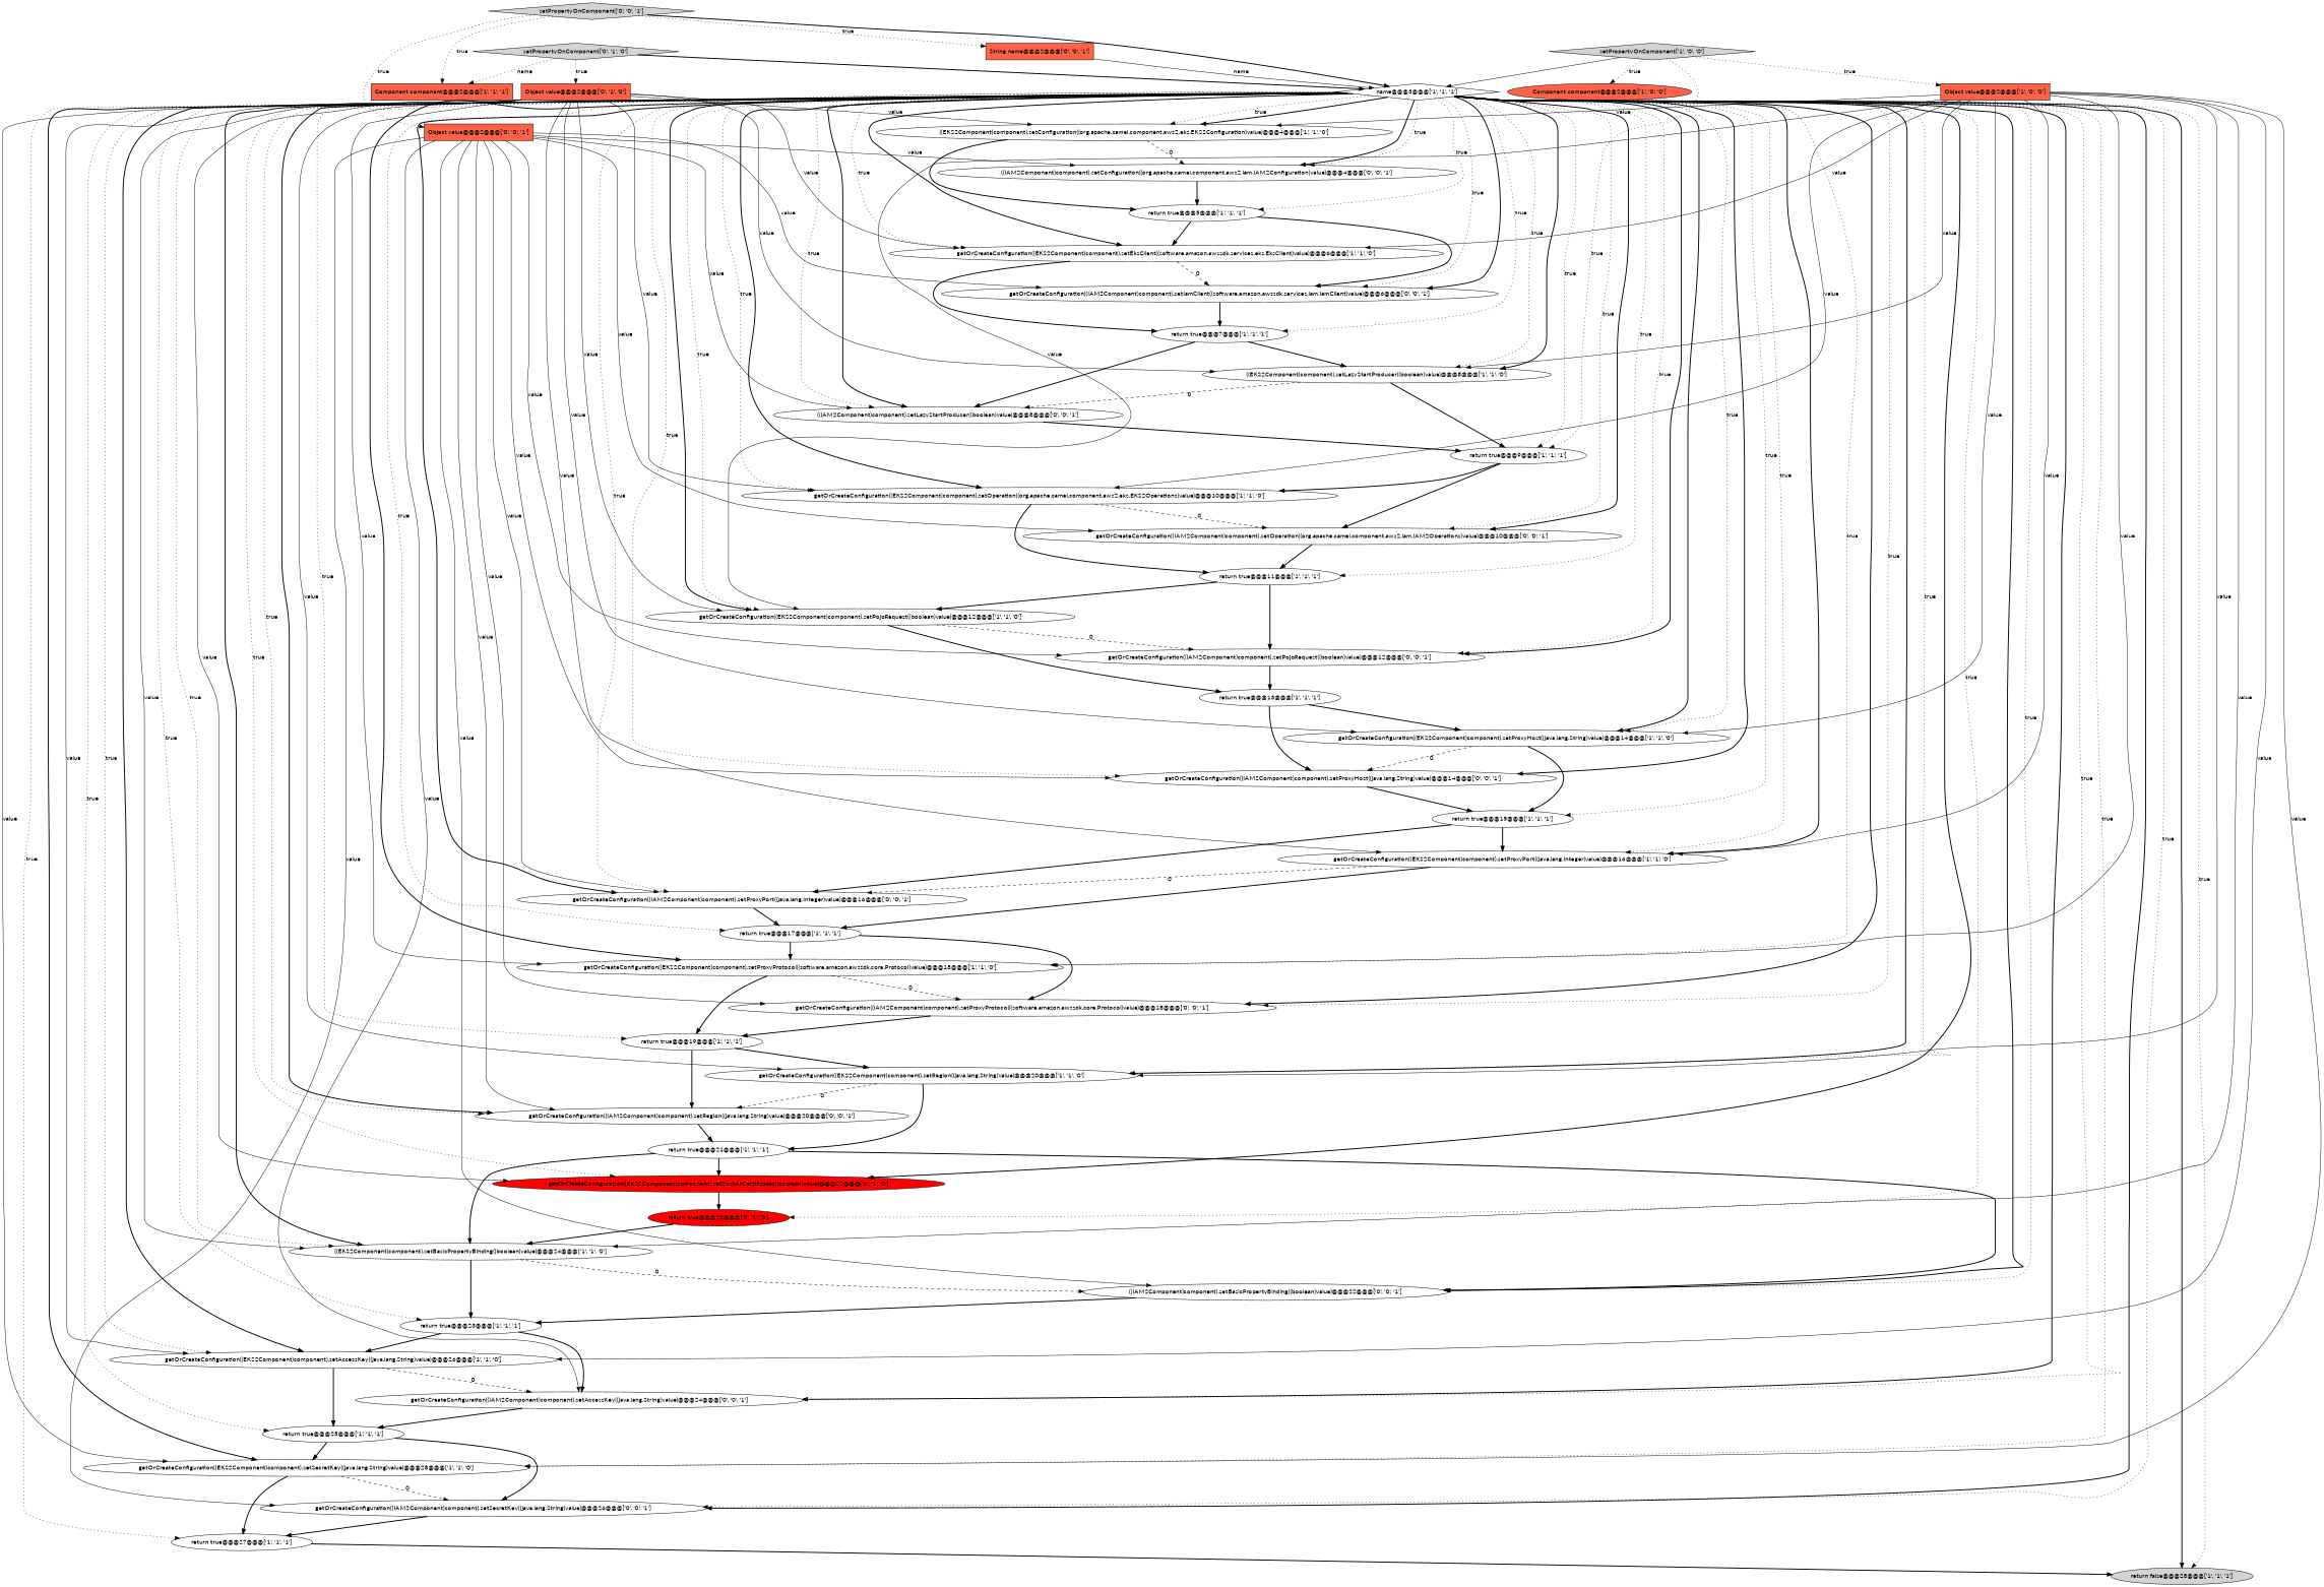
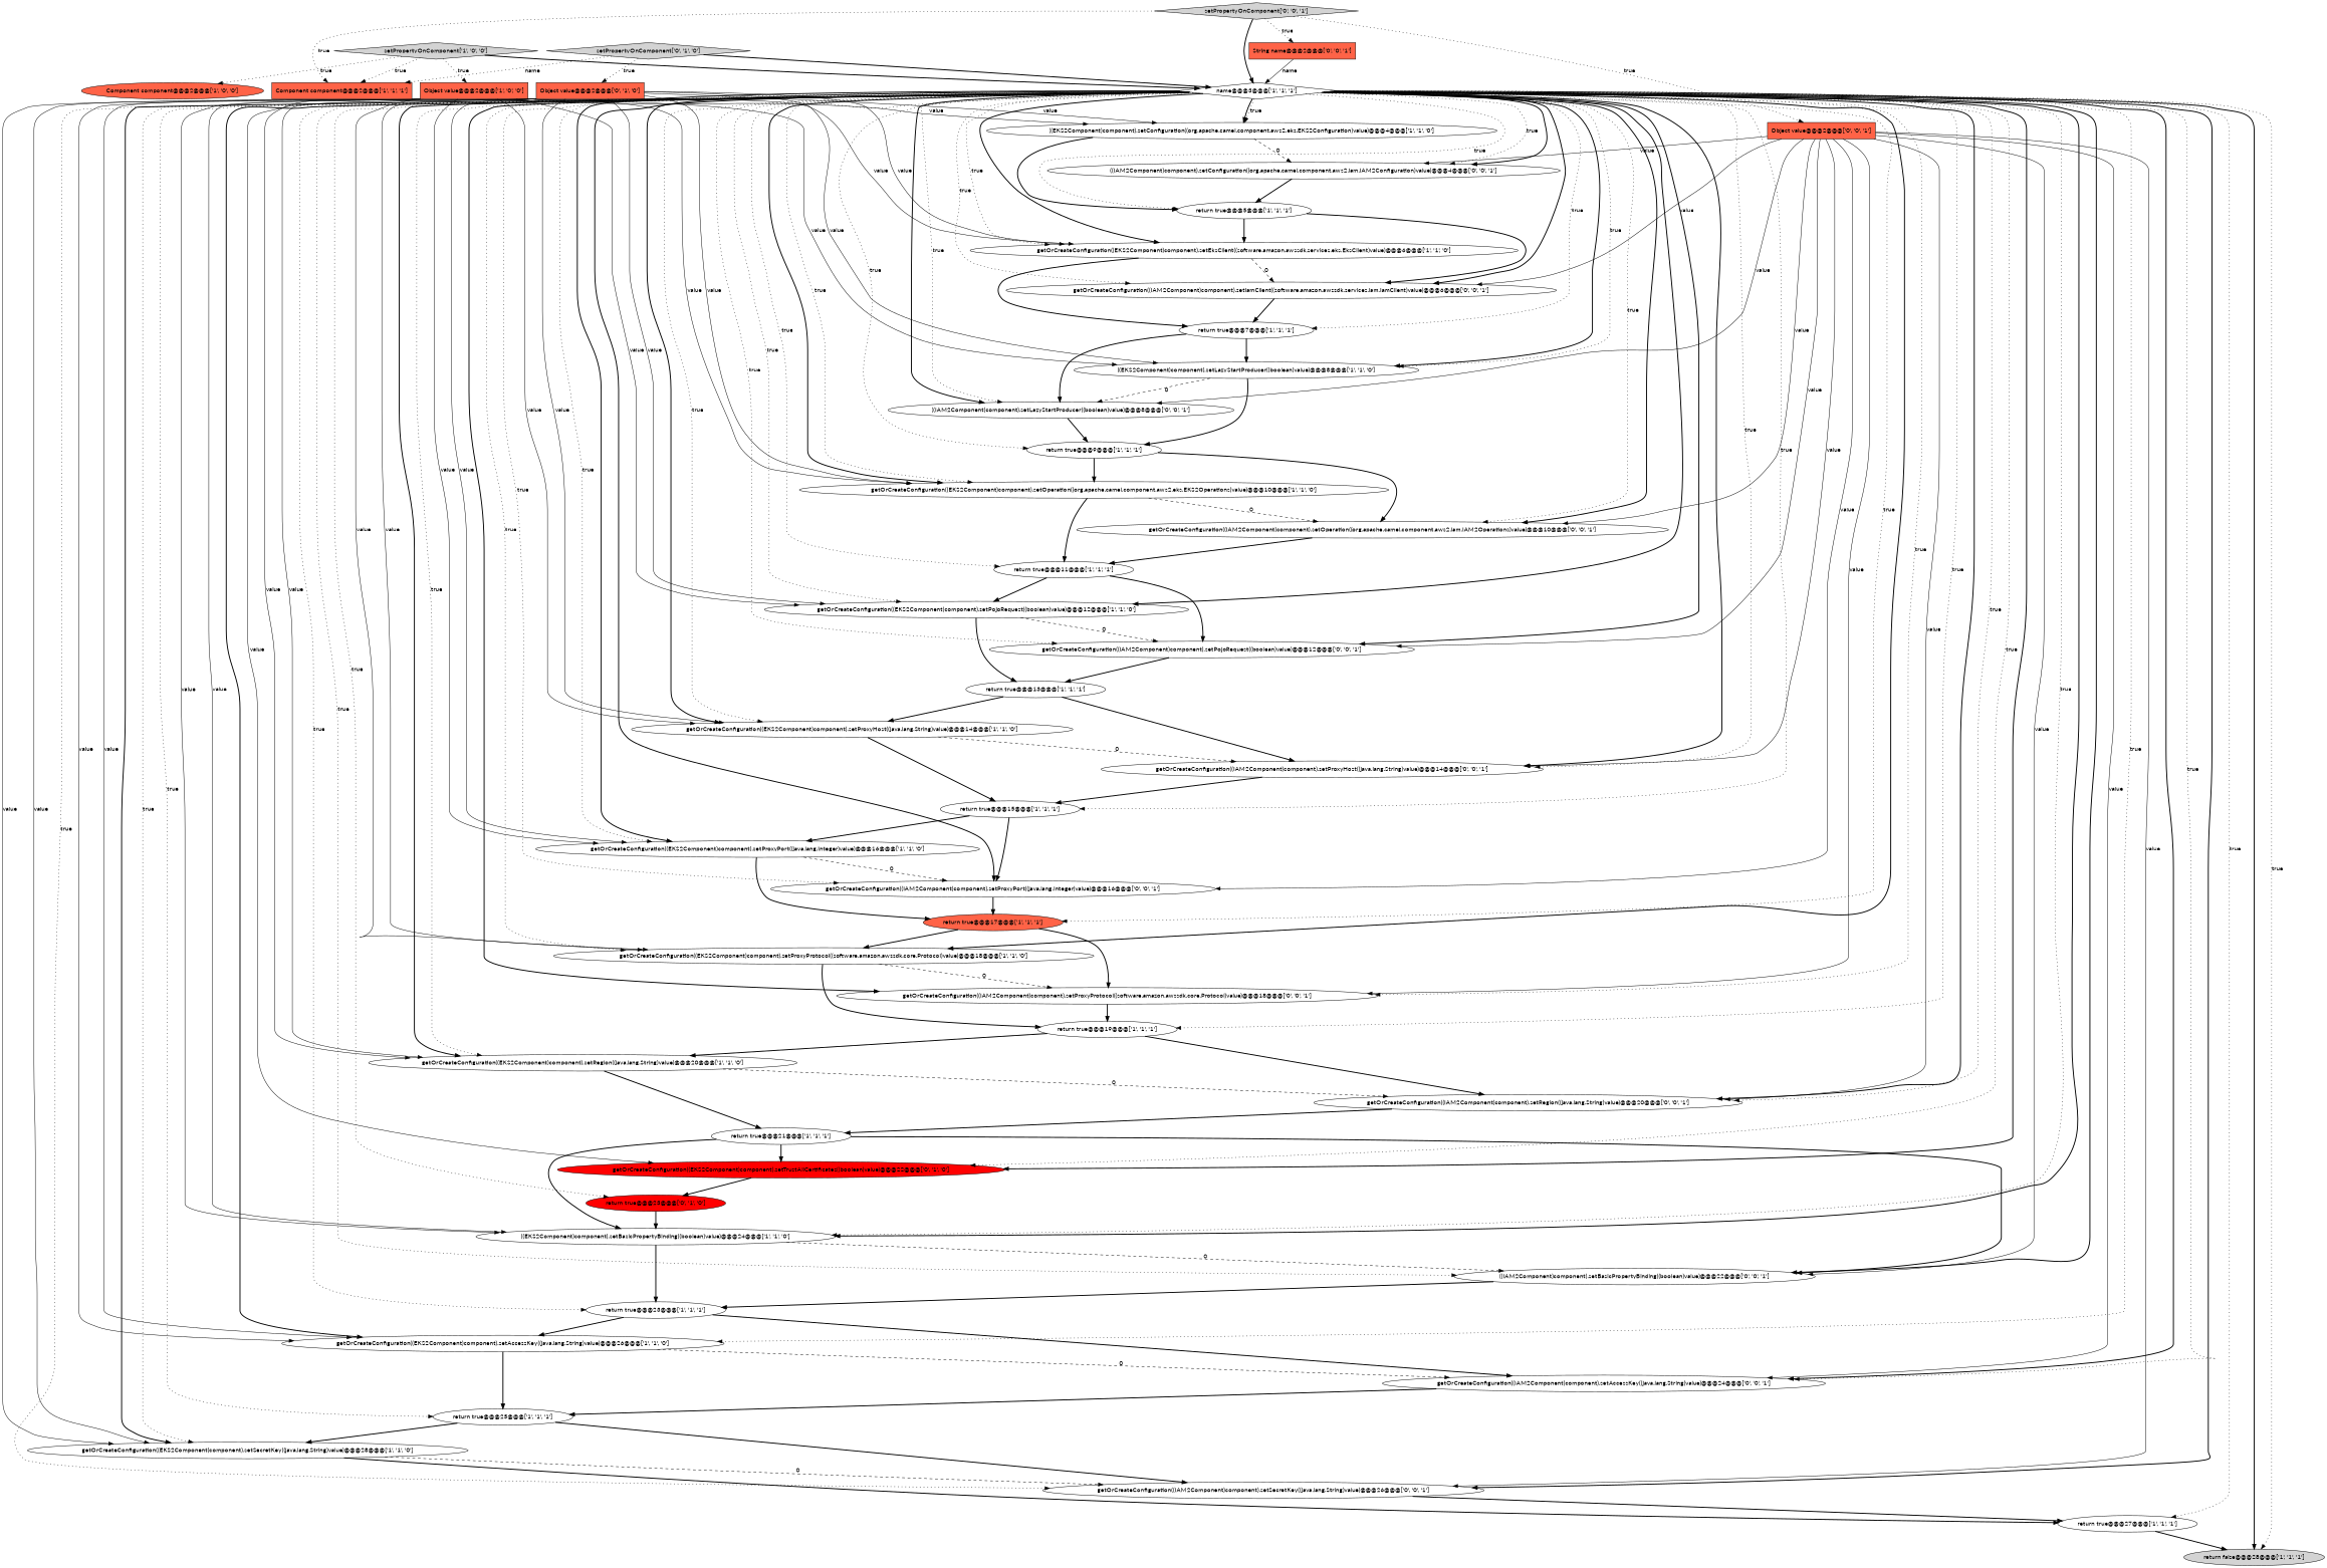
  digraph {
    fontname=Lato
    node [fillcolor=white fontname=Lato shape=ellipse style=filled]
    edge [fontname=Lato style=bold]
    n1 [label="getOrCreateConfiguration((IAM2Component)component).setProxyHost((java.lang.String)value)@@@14@@@['0', '0', '1']"]
    n2 [label="return true@@@15@@@['1', '1', '1']"]
    n3 [label="getOrCreateConfiguration((EKS2Component)component).setProxyPort((java.lang.Integer)value)@@@16@@@['1', '1', '0']"]
    n4 [label="getOrCreateConfiguration((IAM2Component)component).setProxyPort((java.lang.Integer)value)@@@16@@@['0', '0', '1']"]
    n5 [label="getOrCreateConfiguration((EKS2Component)component).setProxyHost((java.lang.String)value)@@@14@@@['1', '1', '0']"]
-   n6 [label="return true@@@17@@@['1', '1', '1']"]
+   n6 [fillcolor=tomato label="return true@@@17@@@['1', '1', '1']"]
    n7 [label="getOrCreateConfiguration((EKS2Component)component).setProxyProtocol((software.amazon.awssdk.core.Protocol)value)@@@18@@@['1', '1', '0']"]
    n8 [label="getOrCreateConfiguration((IAM2Component)component).setProxyProtocol((software.amazon.awssdk.core.Protocol)value)@@@18@@@['0', '0', '1']"]
    n9 [label="return true@@@19@@@['1', '1', '1']"]
    n10 [label="getOrCreateConfiguration((EKS2Component)component).setRegion((java.lang.String)value)@@@20@@@['1', '1', '0']"]
    n11 [label="getOrCreateConfiguration((IAM2Component)component).setRegion((java.lang.String)value)@@@20@@@['0', '0', '1']"]
    n12 [label="((IAM2Component)component).setConfiguration((org.apache.camel.component.aws2.iam.IAM2Configuration)value)@@@4@@@['0', '0', '1']"]
    n13 [label="return true@@@5@@@['1', '1', '1']"]
    n14 [label="getOrCreateConfiguration((EKS2Component)component).setEksClient((software.amazon.awssdk.services.eks.EksClient)value)@@@6@@@['1', '1', '0']"]
    n15 [label="getOrCreateConfiguration((IAM2Component)component).setIamClient((software.amazon.awssdk.services.iam.IamClient)value)@@@6@@@['0', '0', '1']"]
    n16 [label="return true@@@7@@@['1', '1', '1']"]
    n17 [label="((EKS2Component)component).setLazyStartProducer((boolean)value)@@@8@@@['1', '1', '0']"]
    n18 [label="((IAM2Component)component).setLazyStartProducer((boolean)value)@@@8@@@['0', '0', '1']"]
    n19 [label="return true@@@23@@@['1', '1', '1']"]
    n20 [label="getOrCreateConfiguration((IAM2Component)component).setAccessKey((java.lang.String)value)@@@24@@@['0', '0', '1']"]
    n21 [label="getOrCreateConfiguration((EKS2Component)component).setAccessKey((java.lang.String)value)@@@26@@@['1', '1', '0']"]
    n22 [label="return true@@@25@@@['1', '1', '1']"]
    n23 [fillcolor=tomato label="Object value@@@2@@@['1', '0', '0']" shape=box]
    n24 [label="getOrCreateConfiguration((EKS2Component)component).setPojoRequest((boolean)value)@@@12@@@['1', '1', '0']"]
    n25 [label="getOrCreateConfiguration((EKS2Component)component).setOperation((org.apache.camel.component.aws2.eks.EKS2Operations)value)@@@10@@@['1', '1', '0']"]
    n26 [label="((EKS2Component)component).setConfiguration((org.apache.camel.component.aws2.eks.EKS2Configuration)value)@@@4@@@['1', '1', '0']"]
    n27 [label="getOrCreateConfiguration((EKS2Component)component).setSecretKey((java.lang.String)value)@@@28@@@['1', '1', '0']"]
    n28 [label="((EKS2Component)component).setBasicPropertyBinding((boolean)value)@@@24@@@['1', '1', '0']"]
    n29 [label="return true@@@21@@@['1', '1', '1']"]
    n30 [label="getOrCreateConfiguration((IAM2Component)component).setPojoRequest((boolean)value)@@@12@@@['0', '0', '1']"]
    n31 [label="return true@@@13@@@['1', '1', '1']"]
    n32 [label="getOrCreateConfiguration((IAM2Component)component).setOperation((org.apache.camel.component.aws2.iam.IAM2Operations)value)@@@10@@@['0', '0', '1']"]
    n33 [label="return true@@@11@@@['1', '1', '1']"]
    n34 [label="getOrCreateConfiguration((IAM2Component)component).setSecretKey((java.lang.String)value)@@@26@@@['0', '0', '1']"]
    n35 [label="return true@@@27@@@['1', '1', '1']"]
    n36 [label="((IAM2Component)component).setBasicPropertyBinding((boolean)value)@@@22@@@['0', '0', '1']"]
    n37 [label="return true@@@9@@@['1', '1', '1']"]
    n38 [fillcolor=tomato label="Object value@@@2@@@['0', '1', '0']" shape=box]
    n39 [fillcolor=red label="getOrCreateConfiguration((EKS2Component)component).setTrustAllCertificates((boolean)value)@@@22@@@['0', '1', '0']"]
    n40 [fillcolor=red label="return true@@@23@@@['0', '1', '0']"]
    n41 [fillcolor=lightgray label="setPropertyOnComponent['1', '0', '0']" shape=diamond]
    n42 [fillcolor=tomato label="Component component@@@2@@@['1', '0', '0']"]
    n43 [fillcolor=tomato label="Component component@@@2@@@['1', '1', '1']" shape=box]
    n44 [label="name@@@3@@@['1', '1', '1']" shape=diamond]
    n45 [fillcolor=lightgray label="return false@@@28@@@['1', '1', '1']"]
    n46 [fillcolor=tomato label="Object value@@@2@@@['0', '0', '1']" shape=box]
    n47 [fillcolor=tomato label="String name@@@2@@@['0', '0', '1']" shape=box]
    n48 [fillcolor=lightgray label="setPropertyOnComponent['0', '1', '0']" shape=diamond]
    n49 [fillcolor=lightgray label="setPropertyOnComponent['0', '0', '1']" shape=diamond]
    n1 -> n2
    n2 -> n3
    n2 -> n4
    n3 -> n4 [label=0 style=dashed]
    n3 -> n6
    n4 -> n6
    n5 -> n1 [label=0 style=dashed]
    n5 -> n2
    n6 -> n7
    n6 -> n8
    n7 -> n8 [label=0 style=dashed]
    n7 -> n9
    n8 -> n9
    n9 -> n10
    n9 -> n11
    n10 -> n11 [label=0 style=dashed]
    n10 -> n29
    n11 -> n29
    n12 -> n13
    n13 -> n14
    n13 -> n15
    n14 -> n15 [label=0 style=dashed]
    n14 -> n16
    n15 -> n16
    n16 -> n17
    n16 -> n18
    n17 -> n18 [label=0 style=dashed]
    n17 -> n37
    n18 -> n37
    n19 -> n20
    n19 -> n21
    n20 -> n22
    n21 -> n20 [label=0 style=dashed]
    n21 -> n22
    n22 -> n27
    n22 -> n34
    n23 -> n3 [label=value style=solid]
    n23 -> n5 [label=value style=solid]
    n23 -> n7 [label=value style=solid]
    n23 -> n10 [label=value style=solid]
    n23 -> n14 [label=value style=solid]
    n23 -> n17 [label=value style=solid]
    n23 -> n21 [label=value style=solid]
    n23 -> n24 [label=value style=solid]
    n23 -> n25 [label=value style=solid]
    n23 -> n26 [label=value style=solid]
    n23 -> n27 [label=value style=solid]
    n23 -> n28 [label=value style=solid]
    n24 -> n30 [label=0 style=dashed]
    n24 -> n31
    n25 -> n32 [label=0 style=dashed]
    n25 -> n33
    n26 -> n12 [label=0 style=dashed]
    n26 -> n13
    n27 -> n34 [label=0 style=dashed]
    n27 -> n35
    n28 -> n19
    n28 -> n36 [label=0 style=dashed]
    n29 -> n28
    n29 -> n36
    n29 -> n39
    n30 -> n31
    n31 -> n1
    n31 -> n5
    n32 -> n33
    n33 -> n24
    n33 -> n30
    n34 -> n35
    n35 -> n45
    n36 -> n19
    n37 -> n25
    n37 -> n32
    n38 -> n3 [label=value style=solid]
    n38 -> n5 [label=value style=solid]
    n38 -> n7 [label=value style=solid]
    n38 -> n10 [label=value style=solid]
    n38 -> n14 [label=value style=solid]
    n38 -> n17 [label=value style=solid]
    n38 -> n21 [label=value style=solid]
    n38 -> n24 [label=value style=solid]
    n38 -> n25 [label=value style=solid]
    n38 -> n26 [label=value style=solid]
    n38 -> n27 [label=value style=solid]
    n38 -> n28 [label=value style=solid]
    n38 -> n39 [label=value style=solid]
    n39 -> n40
    n40 -> n28
    n41 -> n23 [label=true style=dotted]
    n41 -> n42 [label=true style=dotted]
-   n41 -> n37 [label=true style=dotted]
-   n41 -> n44 [style=solid]
+   n41 -> n43 [label=true style=dotted]
+   n41 -> n44
    n44 -> n1 [label=true style=dotted]
    n44 -> n1
    n44 -> n2 [label=true style=dotted]
    n44 -> n3
    n44 -> n3 [label=true style=dotted]
    n44 -> n4 [label=true style=dotted]
    n44 -> n4
    n44 -> n5
    n44 -> n5 [label=true style=dotted]
    n44 -> n6 [label=true style=dotted]
    n44 -> n7 [label=true style=dotted]
    n44 -> n7
    n44 -> n8 [label=true style=dotted]
    n44 -> n8
    n44 -> n9 [label=true style=dotted]
    n44 -> n10
    n44 -> n10 [label=true style=dotted]
    n44 -> n11
    n44 -> n11 [label=true style=dotted]
    n44 -> n12
    n44 -> n12 [label=true style=dotted]
    n44 -> n13 [label=true style=dotted]
    n44 -> n14 [label=true style=dotted]
    n44 -> n14
    n44 -> n15
    n44 -> n15 [label=true style=dotted]
    n44 -> n16 [label=true style=dotted]
    n44 -> n17
    n44 -> n17 [label=true style=dotted]
    n44 -> n18 [label=true style=dotted]
    n44 -> n18
    n44 -> n19 [label=true style=dotted]
    n44 -> n20
    n44 -> n20 [label=true style=dotted]
    n44 -> n21
    n44 -> n21 [label=true style=dotted]
    n44 -> n22 [label=true style=dotted]
    n44 -> n24 [label=true style=dotted]
    n44 -> n24
    n44 -> n25 [label=true style=dotted]
    n44 -> n25
    n44 -> n26
    n44 -> n26 [label=true style=dotted]
    n44 -> n27
    n44 -> n27 [label=true style=dotted]
    n44 -> n28 [label=true style=dotted]
    n44 -> n28
    n44 -> n30 [label=true style=dotted]
    n44 -> n30
    n44 -> n32 [label=true style=dotted]
    n44 -> n32
    n44 -> n33 [label=true style=dotted]
    n44 -> n34
    n44 -> n34 [label=true style=dotted]
    n44 -> n35 [label=true style=dotted]
    n44 -> n36 [label=true style=dotted]
    n44 -> n36
    n44 -> n37 [label=true style=dotted]
    n44 -> n39 [label=true style=dotted]
    n44 -> n39
    n44 -> n40 [label=true style=dotted]
    n44 -> n45
    n44 -> n45 [label=true style=dotted]
    n46 -> n1 [label=value style=solid]
    n46 -> n4 [label=value style=solid]
    n46 -> n8 [label=value style=solid]
    n46 -> n11 [label=value style=solid]
    n46 -> n12 [label=value style=solid]
    n46 -> n15 [label=value style=solid]
    n46 -> n18 [label=value style=solid]
    n46 -> n20 [label=value style=solid]
    n46 -> n30 [label=value style=solid]
    n46 -> n32 [label=value style=solid]
    n46 -> n34 [label=value style=solid]
    n46 -> n36 [label=value style=solid]
    n47 -> n44 [label=name style=solid]
    n48 -> n38 [label=true style=dotted]
    n48 -> n43 [label=name style=dotted]
    n48 -> n44
    n49 -> n43 [label=true style=dotted]
    n49 -> n44
    n49 -> n46 [label=true style=dotted]
    n49 -> n47 [label=true style=dotted]
  }
